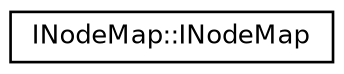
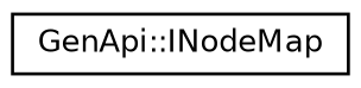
  digraph {
    rankdir=LR
-   n1 [color=black fillcolor=white fontname=Helvetica fontsize=10 height=0.2 label="INodeMap::INodeMap" shape=record style=filled width=0.4]
+   n1 [color=black fillcolor=white fontname=Helvetica fontsize=10 height=0.2 label="GenApi::INodeMap" shape=record style=filled width=0.4]
  }
